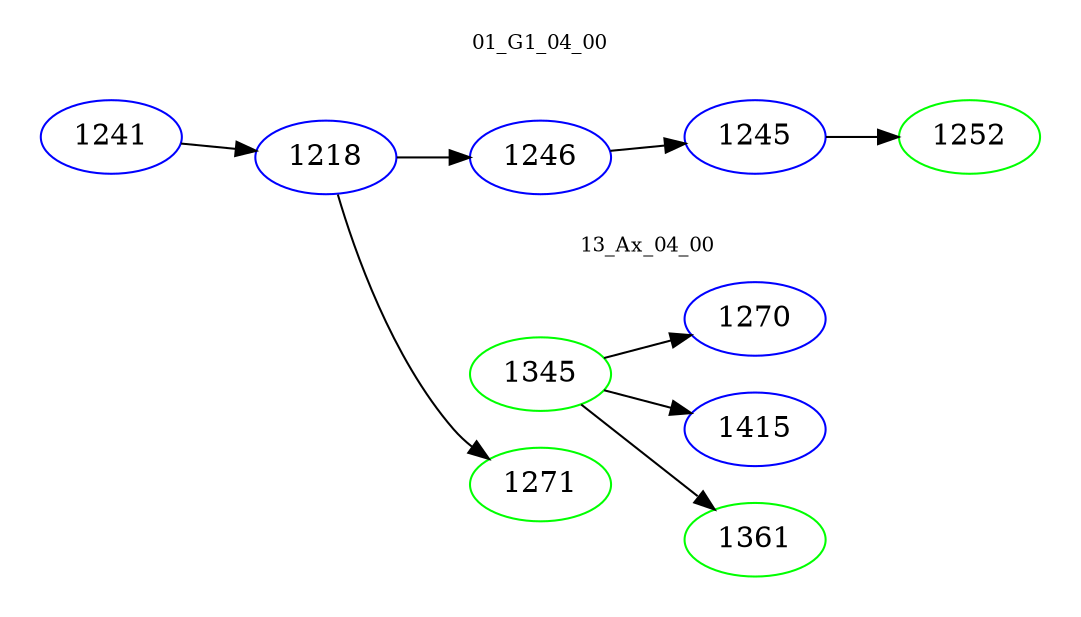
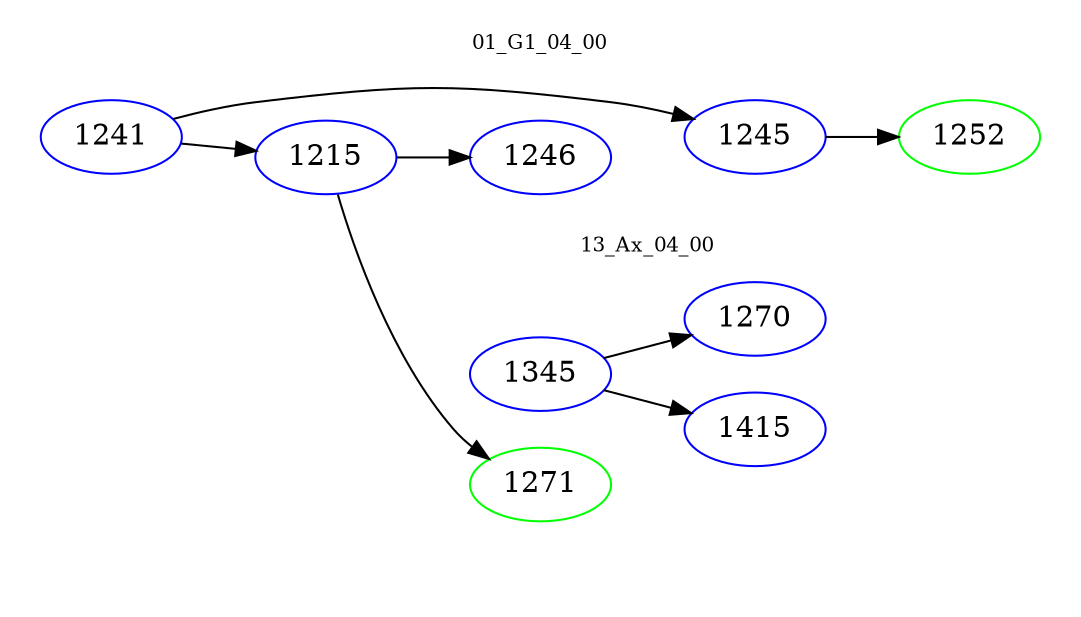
  digraph {
    rankdir=LR
    node [color=blue]
    edge [color=black]
-   n1 [color=green label=1345]
-   n2 [color=green label=1361]
+   n1 [label=1345]
    n3 [label=1415]
    n4 [label=1270]
    n5 [color=green label=1271]
    n6 [label=1241]
-   n7 [label=1218]
+   n7 [label=1215]
    n8 [label=1245]
    n9 [label=1246]
    n10 [color=green label=1252]
    subgraph cluster_1 {
      color=white
      fontsize=10
      label="13_Ax_04_00"
      n1
-     n2
      n3
      n4
      n5
    }
    subgraph cluster_2 {
      color=white
      fontsize=10
      label="01_G1_04_00"
      n6
      n7
      n8
      n9
      n10
    }
-   n1 -> n2
    n1 -> n3
    n1 -> n4
    n6 -> n7
-   n9 -> n8
+   n6 -> n8
    n7 -> n5
    n7 -> n9
    n8 -> n10
  }
